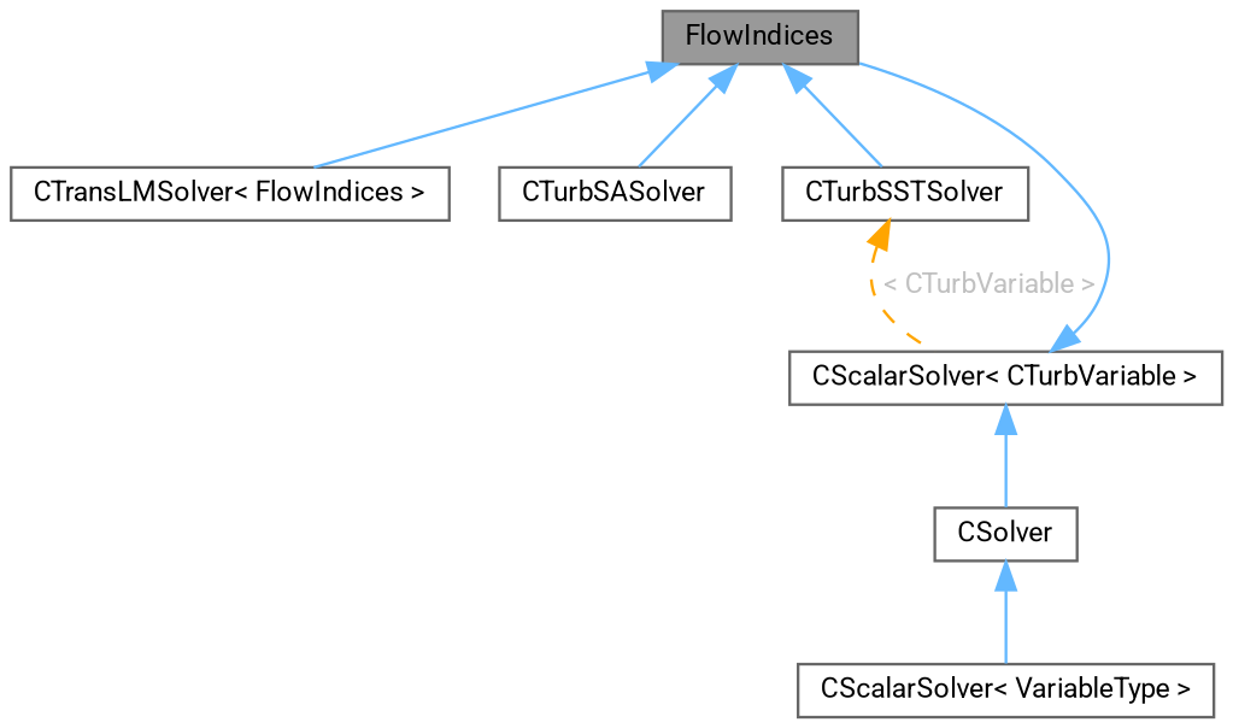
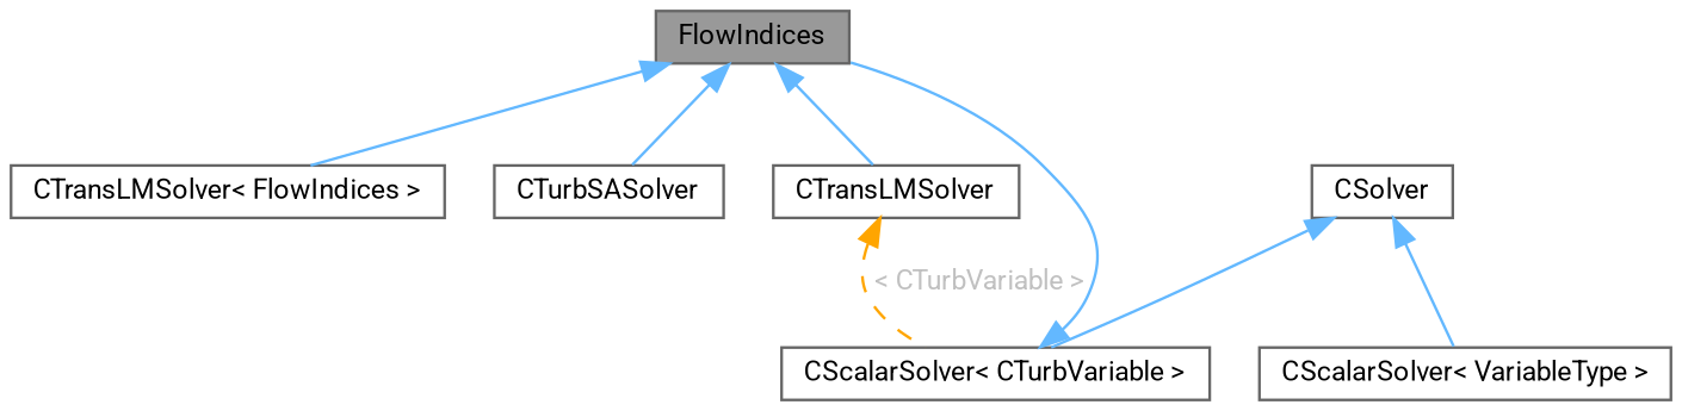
  digraph {
    fontname=Roboto
    node [color=gray40 fillcolor=white fontname=Roboto fontsize=10 shape=box style=filled]
    edge [color=steelblue1 dir=back fontname=Roboto fontsize=10 labelfontname=Helvetica labelfontsize=10 style=solid]
    n1 [fillcolor=grey60 fontcolor=black height=0.2 label=FlowIndices width=0.4]
    n2 [height=0.2 label="CTransLMSolver\< FlowIndices \>" width=0.4]
    n3 [height=0.2 label=CTurbSASolver width=0.4]
-   n4 [height=0.2 label=CTurbSSTSolver width=0.4]
+   n4 [height=0.2 label=CTransLMSolver width=0.4]
    n5 [height=0.2 label="CScalarSolver\< CTurbVariable \>" width=0.4]
    n6 [height=0.2 label=CSolver width=0.4]
    n7 [height=0.2 label="CScalarSolver\< VariableType \>" width=0.4]
    n1 -> n2
    n1 -> n3
    n1 -> n4
    n4 -> n5 [color=orange fontcolor=grey label=" \< CTurbVariable \>" style=dashed]
    n5 -> n1
-   n5 -> n6
+   n6 -> n5
    n6 -> n7
  }
